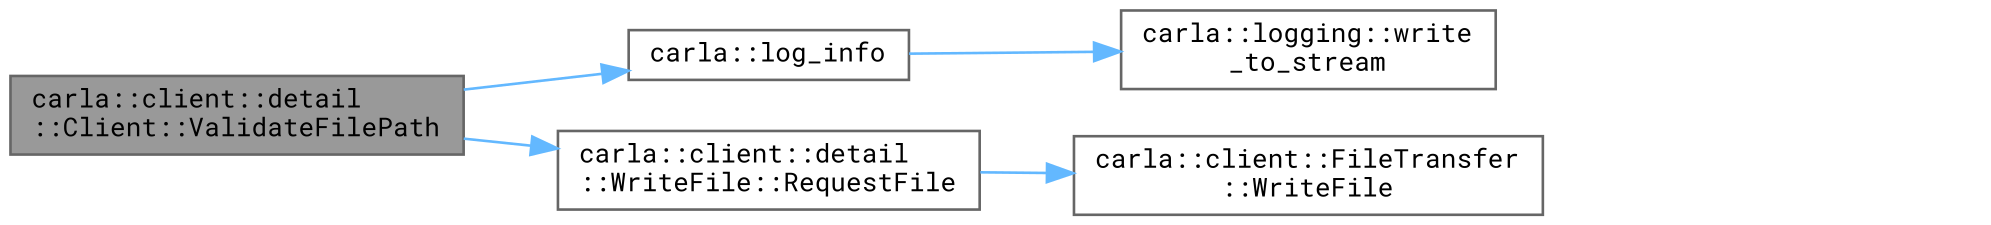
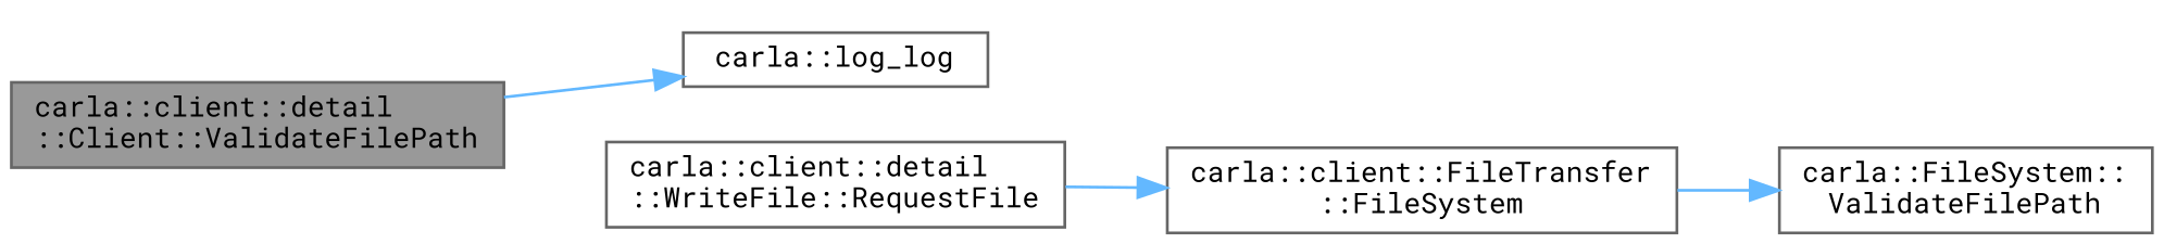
  digraph {
    fontname="Roboto Mono"
    rankdir=LR
    node [color=grey40 fillcolor=white fontname="Roboto Mono" fontsize=10 shape=box style=filled]
    edge [color=steelblue1 fontname="Roboto Mono" fontsize=10 labelfontname=Helvetica labelfontsize=10 style=solid]
    n1 [color=gray40 fillcolor=grey60 fontcolor=black height=0.2 label="carla::client::detail\l::Client::ValidateFilePath" width=0.4]
-   n2 [height=0.2 label="carla::log_info" width=0.4]
+   n2 [height=0.2 label="carla::log_log" width=0.4]
    n3 [height=0.2 label="carla::client::detail\l::WriteFile::RequestFile" width=0.4]
-   n4 [height=0.2 label="carla::logging::write\l_to_stream" width=0.4]
-   n5 [height=0.2 label="carla::client::FileTransfer\l::WriteFile" width=0.4]
+   n5 [height=0.2 label="carla::client::FileTransfer\l::FileSystem" width=0.4]
+   n6 [height=0.2 label="carla::FileSystem::\lValidateFilePath" width=0.4]
    n1 -> n2
-   n1 -> n3
-   n2 -> n4
    n3 -> n5
+   n5 -> n6
  }
